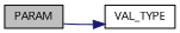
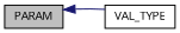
  digraph {
    rankdir=LR
    fontname="Open Sans"
    node [color=black fontname="Open Sans" fontsize=10 shape=record style=filled]
    n1 [fillcolor=grey75 fontcolor=black height=0.2 label=PARAM width=0.4]
    n2 [fillcolor=white height=0.2 label=VAL_TYPE width=0.4]
-   n1 -> n2 [color=midnightblue fontname="Open Sans" fontsize=10 labelfontname=Helvetica labelfontsize=10 style=solid]
+   n2 -> n1 [color=midnightblue fontname="Open Sans" fontsize=10 labelfontname=Helvetica labelfontsize=10 style=solid]
  }
